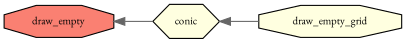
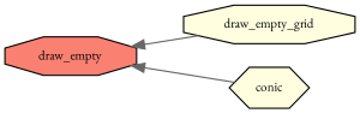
  digraph {
    fontname="EB Garamond"
    rankdir=LR
    node [color=black fillcolor=lightyellow fontname="EB Garamond" fontsize=10 shape=octagon style=filled]
    edge [color=gray40 dir=back fontname="EB Garamond" fontsize=10 labelfontname=Helvetica labelfontsize=10 style=solid]
    n1 [fillcolor=salmon fontcolor=black height=0.2 label=draw_empty width=0.4]
    n2 [height=0.2 label=draw_empty_grid width=0.4]
    n3 [height=0.2 label=conic shape=hexagon width=0.4]
-   n3 -> n2
+   n1 -> n2
    n1 -> n3
  }
